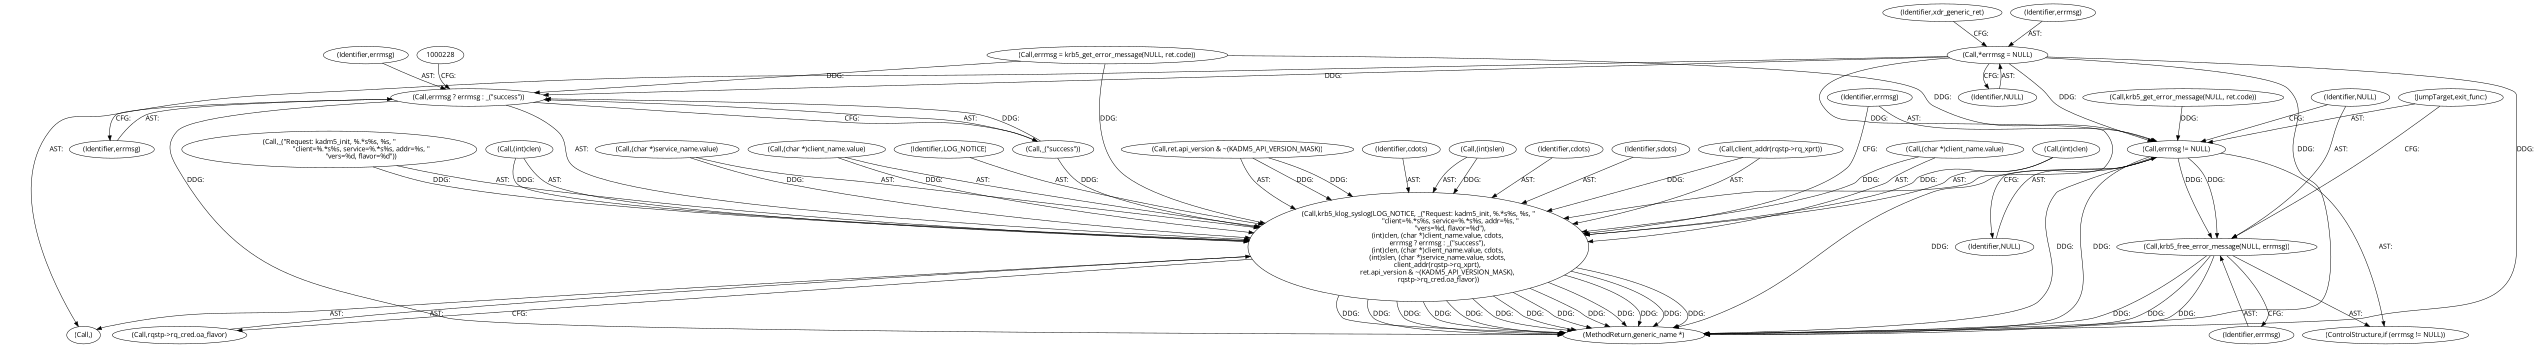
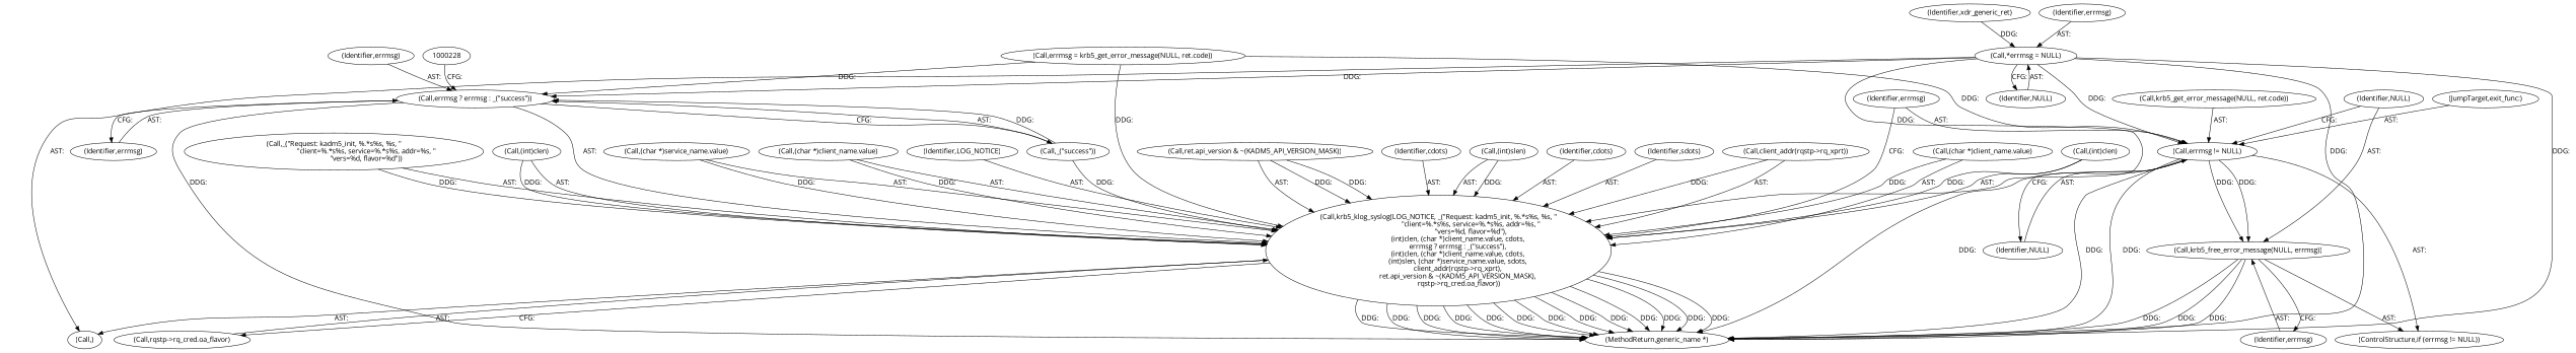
  digraph {
    fontname="Open Sans"
    node [fontname="Open Sans"]
    edge [fontname="Open Sans"]
    n1 [label="(Call,*errmsg = NULL)"]
    n2 [label="(Call,krb5_klog_syslog(LOG_NOTICE, _(\"Request: kadm5_init, %.*s%s, %s, \"\n                                   \"client=%.*s%s, service=%.*s%s, addr=%s, \"\n                                   \"vers=%d, flavor=%d\"),\n                     (int)clen, (char *)client_name.value, cdots,\n                     errmsg ? errmsg : _(\"success\"),\n                     (int)clen, (char *)client_name.value, cdots,\n                     (int)slen, (char *)service_name.value, sdots,\n                     client_addr(rqstp->rq_xprt),\n                     ret.api_version & ~(KADM5_API_VERSION_MASK),\n                      rqstp->rq_cred.oa_flavor))"]
    n3 [label="(Call,errmsg ? errmsg : _(\"success\"))"]
    n4 [label="(Call,errmsg != NULL)"]
    n5 [label="(Identifier,NULL)"]
    n6 [label="(MethodReturn,generic_name *)"]
    n7 [label="(Call,)"]
    n8 [label="(Call,rqstp->rq_cred.oa_flavor)"]
    n9 [label="(Identifier,errmsg)"]
    n10 [label="(Call,_(\"success\"))"]
    n11 [label="(Call,krb5_free_error_message(NULL, errmsg))"]
    n12 [label="(Identifier,NULL)"]
    n13 [label="(ControlStructure,if (errmsg != NULL))"]
    n14 [label="(Identifier,errmsg)"]
    n15 [label="(Call,ret.api_version & ~(KADM5_API_VERSION_MASK))"]
    n16 [label="(Identifier,cdots)"]
    n17 [label="(Identifier,NULL)"]
    n18 [label="(Call,(int)slen)"]
    n19 [label="(Identifier,cdots)"]
    n20 [label="(Identifier,sdots)"]
    n21 [label="(Call,client_addr(rqstp->rq_xprt))"]
    n22 [label="(Call,(char *)client_name.value)"]
    n23 [label="(Identifier,xdr_generic_ret)"]
    n24 [label="(Call,krb5_get_error_message(NULL, ret.code))"]
    n25 [label="(Call,(int)clen)"]
    n26 [label="(Identifier,errmsg)"]
    n27 [label="(JumpTarget,exit_func:)"]
    n28 [label="(Call,_(\"Request: kadm5_init, %.*s%s, %s, \"\n                                   \"client=%.*s%s, service=%.*s%s, addr=%s, \"\n                                   \"vers=%d, flavor=%d\"))"]
    n29 [label="(Call,(int)clen)"]
    n30 [label="(Call,(char *)service_name.value)"]
    n31 [label="(Call,(char *)client_name.value)"]
    n32 [label="(Identifier,errmsg)"]
    n33 [label="(Identifier,errmsg)"]
    n34 [label="(Identifier,LOG_NOTICE)"]
    n35 [label="(Call,errmsg = krb5_get_error_message(NULL, ret.code))"]
    1000228
    n1 -> n2 [label="DDG: "]
    n1 -> n3 [label="DDG: "]
    n1 -> n4 [label="DDG: "]
    n1 -> n5 [label="CFG: "]
    n1 -> n6 [label="DDG: "]
    n1 -> n6 [label="DDG: "]
    n1 -> n7 [label="AST: "]
    n2 -> n6 [label="DDG: "]
    n2 -> n6 [label="DDG: "]
    n2 -> n6 [label="DDG: "]
    n2 -> n6 [label="DDG: "]
    n2 -> n6 [label="DDG: "]
    n2 -> n6 [label="DDG: "]
    n2 -> n6 [label="DDG: "]
    n2 -> n6 [label="DDG: "]
    n2 -> n6 [label="DDG: "]
    n2 -> n6 [label="DDG: "]
    n2 -> n6 [label="DDG: "]
    n2 -> n6 [label="DDG: "]
    n2 -> n6 [label="DDG: "]
    n2 -> n7 [label="AST: "]
    n2 -> n8 [label="CFG: "]
    n3 -> n2 [label="AST: "]
    n3 -> n6 [label="DDG: "]
    n3 -> n9 [label="CFG: "]
    n3 -> n10 [label="CFG: "]
    n4 -> n6 [label="DDG: "]
    n4 -> n6 [label="DDG: "]
    n4 -> n6 [label="DDG: "]
    n4 -> n11 [label="DDG: "]
    n4 -> n11 [label="DDG: "]
    n4 -> n12 [label="CFG: "]
    n4 -> n13 [label="AST: "]
    n5 -> n1 [label="AST: "]
    n8 -> n2 [label="AST: "]
    n9 -> n3 [label="AST: "]
    n10 -> n2 [label="DDG: "]
    n10 -> n3 [label="AST: "]
    n10 -> n3 [label="DDG: "]
    n11 -> n6 [label="DDG: "]
    n11 -> n6 [label="DDG: "]
    n11 -> n6 [label="DDG: "]
    n11 -> n13 [label="AST: "]
    n11 -> n14 [label="CFG: "]
    n12 -> n4 [label="AST: "]
    n14 -> n11 [label="AST: "]
    n15 -> n2 [label="AST: "]
    n15 -> n2 [label="DDG: "]
    n15 -> n2 [label="DDG: "]
    n16 -> n2 [label="AST: "]
    n17 -> n4 [label="CFG: "]
    n17 -> n11 [label="AST: "]
    n18 -> n2 [label="AST: "]
    n18 -> n2 [label="DDG: "]
    n19 -> n2 [label="AST: "]
    n20 -> n2 [label="AST: "]
    n21 -> n2 [label="AST: "]
    n21 -> n2 [label="DDG: "]
    n22 -> n2 [label="AST: "]
    n22 -> n2 [label="DDG: "]
-   n23 -> n1 [label="CFG: "]
-   n24 -> n4 [label="DDG: "]
+   n23 -> n1 [label="DDG: "]
+   n24 -> n4 [label="AST: "]
    n25 -> n2 [label="AST: "]
    n25 -> n2 [label="DDG: "]
    n26 -> n3 [label="AST: "]
    n27 -> n4 [label="AST: "]
-   n27 -> n11 [label="CFG: "]
    n28 -> n2 [label="AST: "]
    n28 -> n2 [label="DDG: "]
    n29 -> n2 [label="AST: "]
    n29 -> n2 [label="DDG: "]
    n30 -> n2 [label="AST: "]
    n30 -> n2 [label="DDG: "]
    n31 -> n2 [label="AST: "]
    n31 -> n2 [label="DDG: "]
    n32 -> n1 [label="AST: "]
    n33 -> n2 [label="CFG: "]
    n33 -> n4 [label="AST: "]
    n34 -> n2 [label="AST: "]
    n35 -> n2 [label="DDG: "]
    n35 -> n3 [label="DDG: "]
    n35 -> n4 [label="DDG: "]
    1000228 -> n3 [label="CFG: "]
  }
